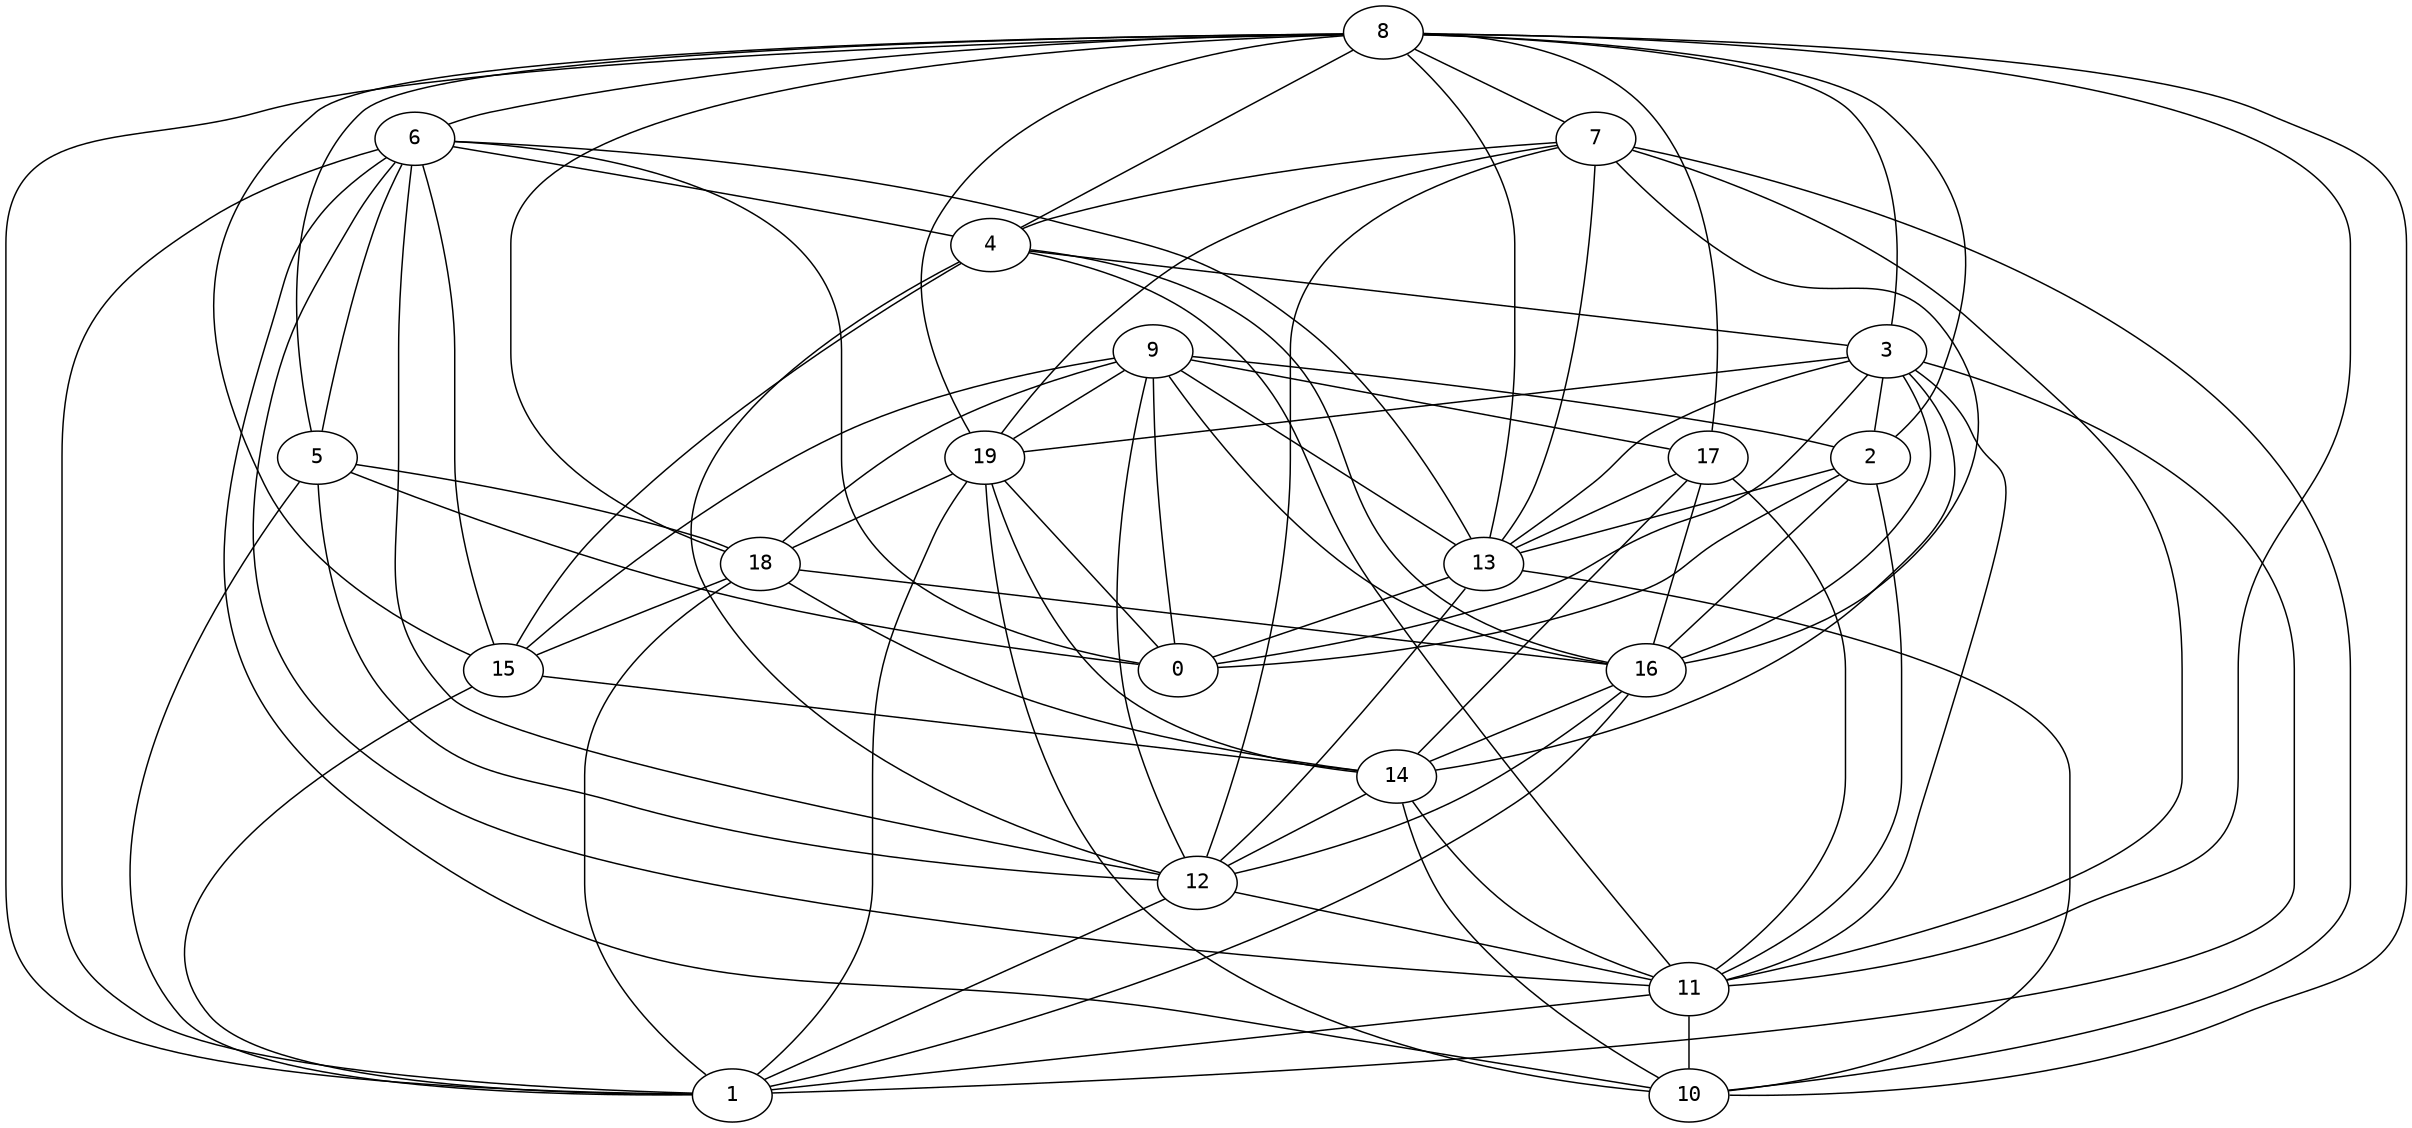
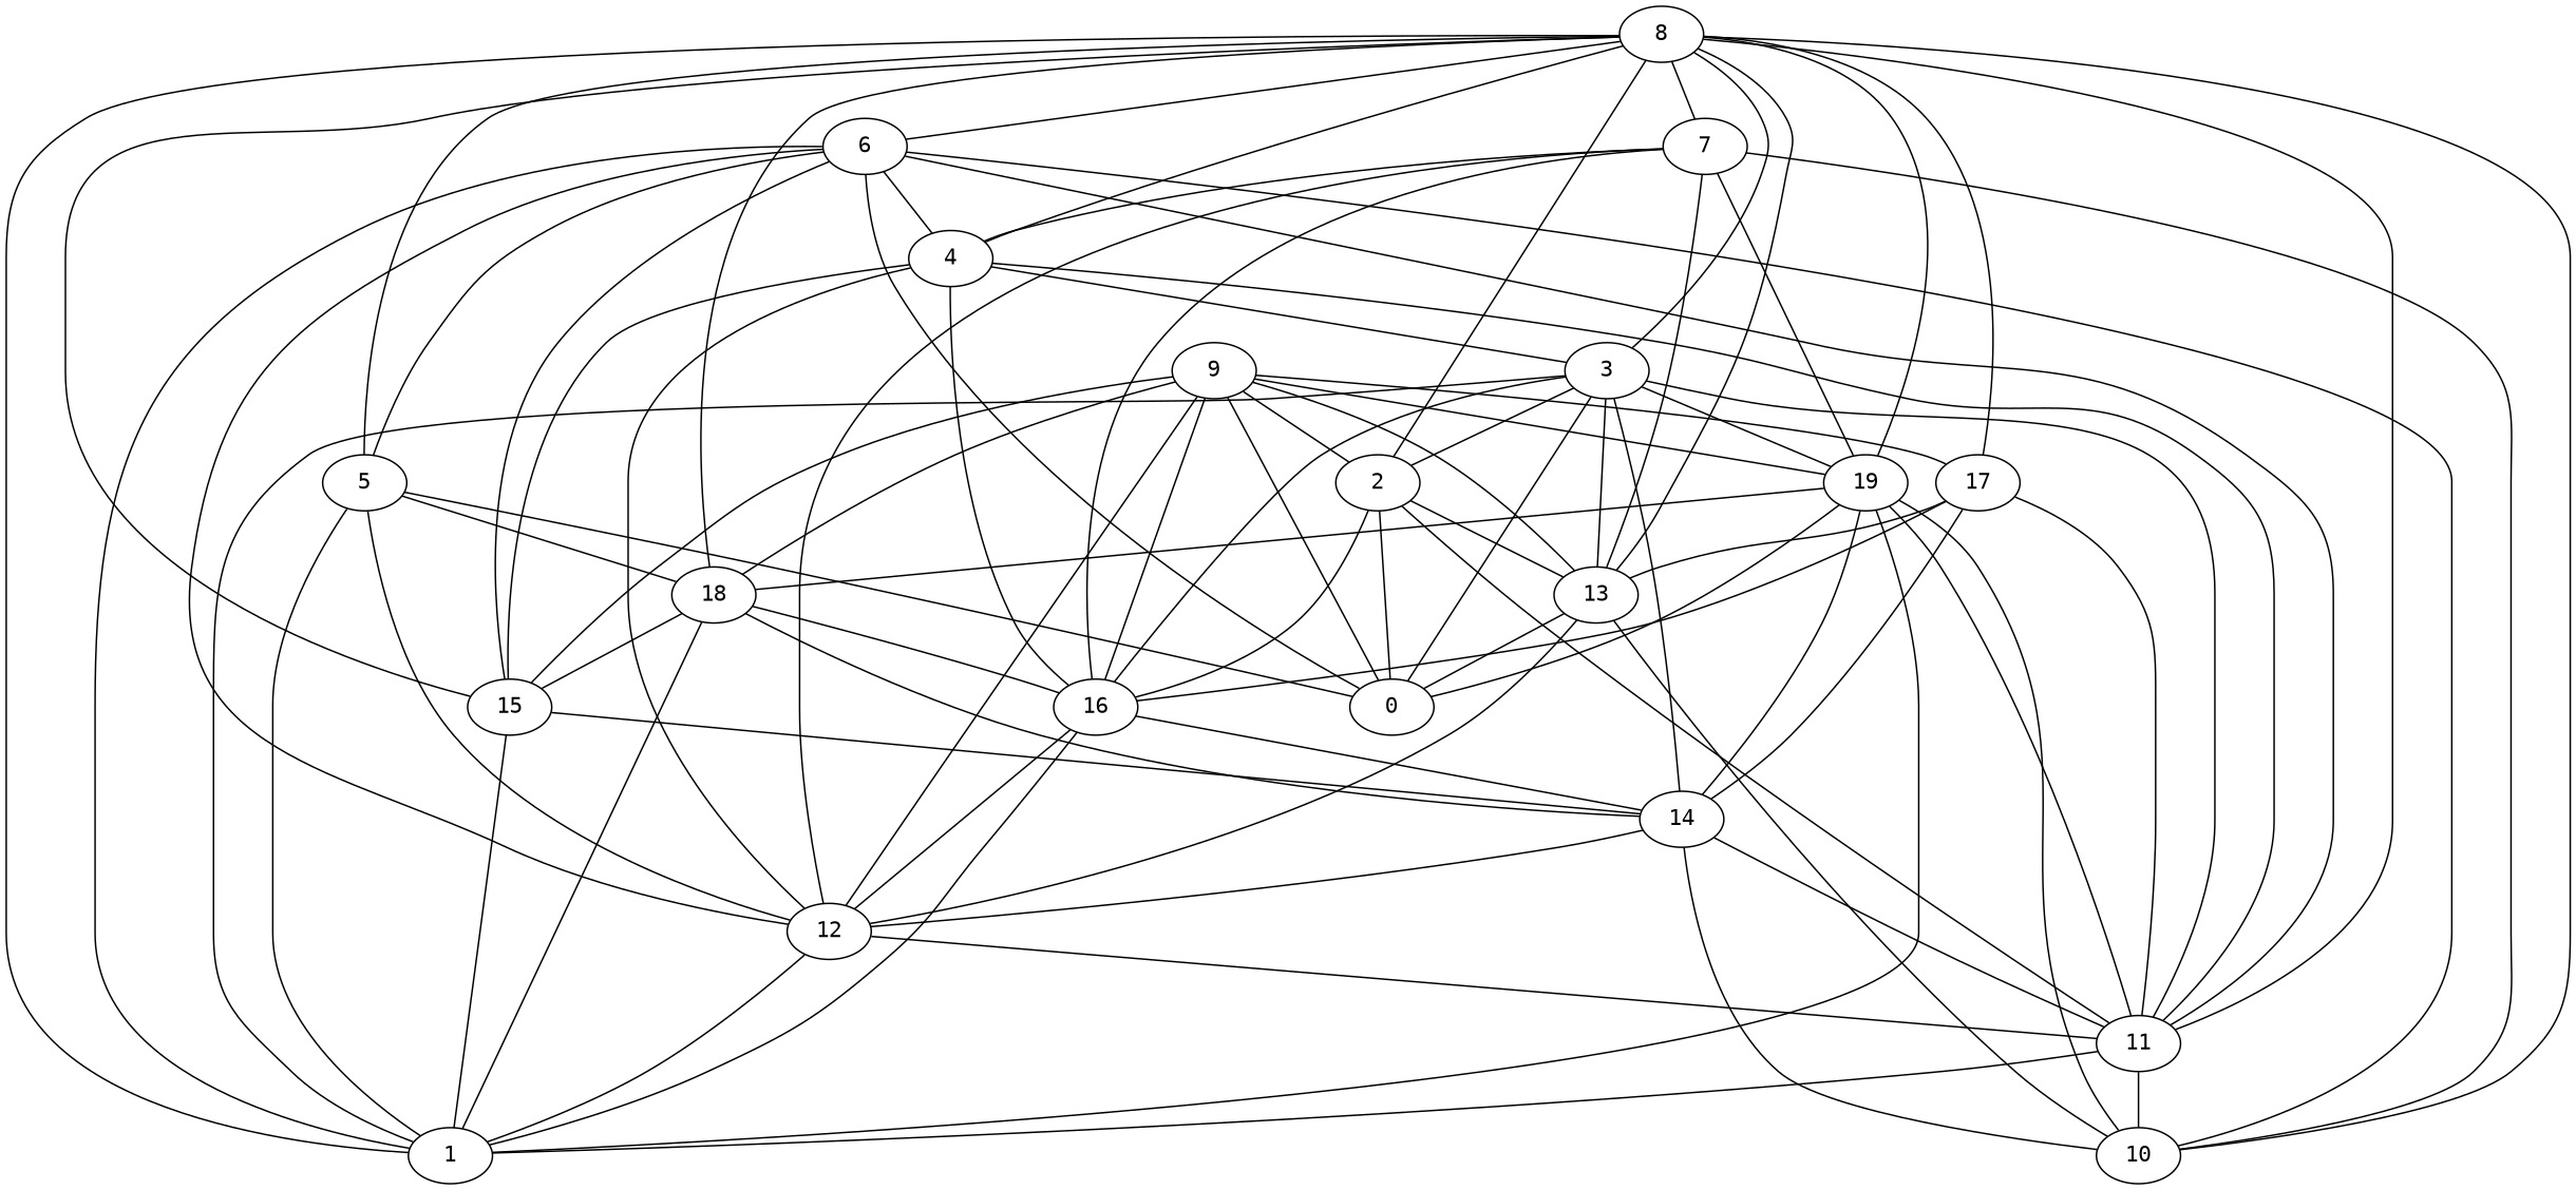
  digraph {
    fontname="DejaVu Sans Mono"
    node [fontname="DejaVu Sans Mono"]
    edge [color=black dir=none fontname="DejaVu Sans Mono"]
    4
    3
    12
    16
    15
    11
    0
    1
    13
    19
    14
    2
    5
    18
    10
    9
    17
    8
    7
    6
    subgraph sub_1 {
      4
      3
      12
      16
      15
      11
      0
      1
      13
      19
      14
      2
      5
      18
      10
      9
      17
      8
      7
      6
    }
    4 -> 3
    4 -> 12
    4 -> 16
    4 -> 15
    4 -> 11
    3 -> 16
    3 -> 11
    3 -> 0
    3 -> 1
    3 -> 13
    3 -> 19
    3 -> 14
    3 -> 2
    12 -> 11
    12 -> 1
    16 -> 12
    16 -> 1
    16 -> 14
    15 -> 1
    15 -> 14
    11 -> 1
    11 -> 10
    13 -> 12
    13 -> 0
    13 -> 10
-   7 -> 11
+   19 -> 11
    19 -> 0
    19 -> 1
    19 -> 14
    19 -> 18
    19 -> 10
    14 -> 12
    14 -> 11
    14 -> 10
    2 -> 16
    2 -> 11
    2 -> 0
    2 -> 13
    5 -> 12
    5 -> 0
    5 -> 1
    5 -> 18
    18 -> 16
    18 -> 15
    18 -> 1
    18 -> 14
    9 -> 12
    9 -> 16
    9 -> 15
    9 -> 0
    9 -> 13
    9 -> 19
    9 -> 2
    9 -> 18
    9 -> 17
    17 -> 16
    17 -> 11
    17 -> 13
    17 -> 14
    8 -> 4
    8 -> 3
    8 -> 15
    8 -> 11
    8 -> 1
    8 -> 13
    8 -> 19
    8 -> 2
    8 -> 5
    8 -> 18
    8 -> 10
    8 -> 17
    8 -> 7
    8 -> 6
    7 -> 4
    7 -> 12
    7 -> 16
    7 -> 13
    7 -> 19
    7 -> 10
    6 -> 4
    6 -> 12
    6 -> 15
    6 -> 11
    6 -> 0
    6 -> 1
-   6 -> 13
    6 -> 5
    6 -> 10
  }
